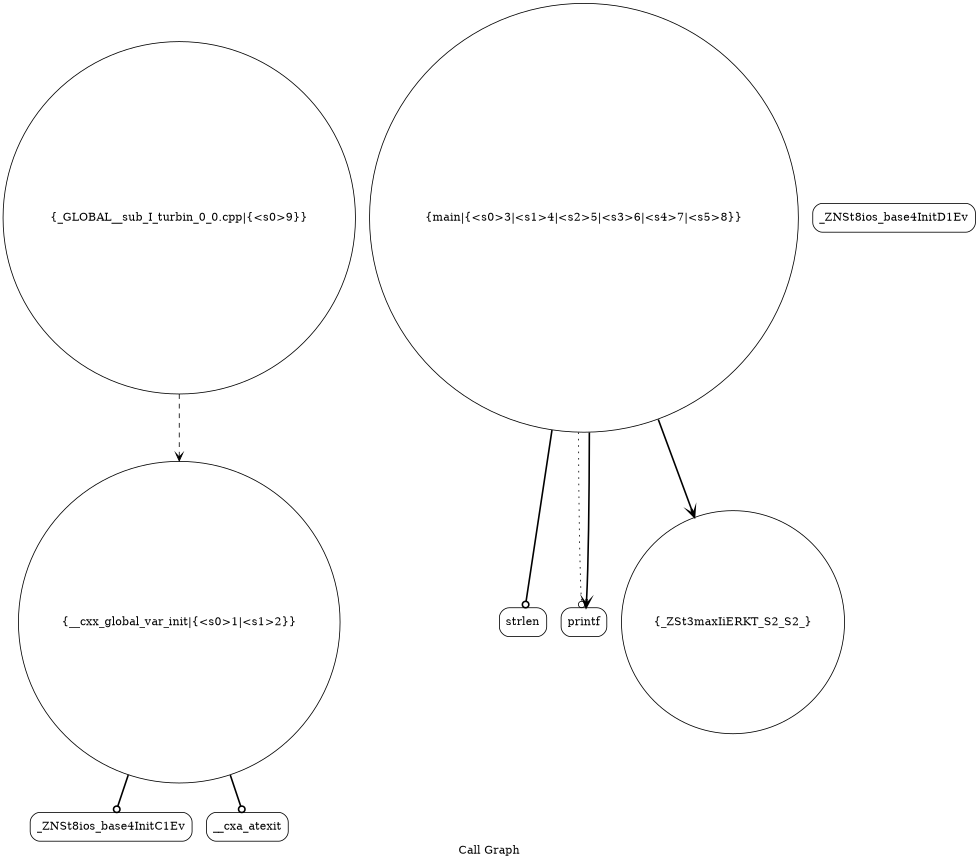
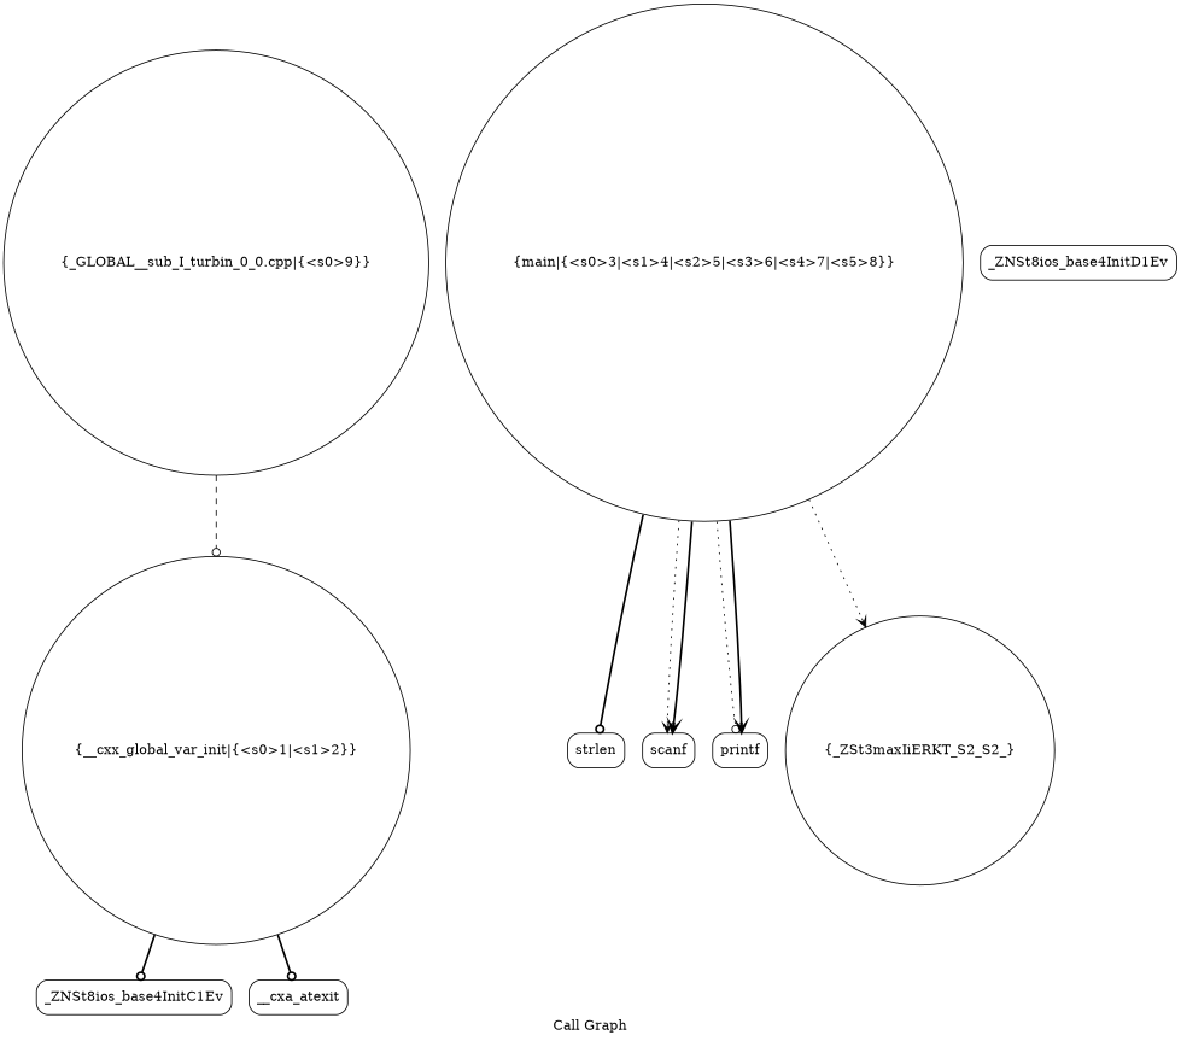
  digraph {
    label="Call Graph"
    node [shape=Mrecord]
    edge [arrowhead=vee color=black style=bold tailport=s0]
    n1 [label="{__cxx_global_var_init|{<s0>1|<s1>2}}" shape=circle]
    n2 [label="{_ZNSt8ios_base4InitC1Ev}"]
    n3 [label="{__cxa_atexit}"]
    n4 [label="{strlen}"]
    n5 [label="{_ZNSt8ios_base4InitD1Ev}"]
    n6 [label="{_GLOBAL__sub_I_turbin_0_0.cpp|{<s0>9}}" shape=circle]
    n7 [label="{main|{<s0>3|<s1>4|<s2>5|<s3>6|<s4>7|<s5>8}}" shape=circle]
+   n8 [label="{scanf}"]
    n9 [label="{printf}"]
    n10 [label="{_ZSt3maxIiERKT_S2_S2_}" shape=circle]
    n1 -> n2 [arrowhead=odot]
    n1 -> n3 [arrowhead=odot tailport=s1]
-   n6 -> n1 [style=dashed]
+   n6 -> n1 [arrowhead=odot style=dashed]
    n7 -> n4 [arrowhead=odot tailport=s3]
+   n7 -> n8 [style=dotted]
+   n7 -> n8 [tailport=s2]
    n7 -> n9 [arrowhead=odot style=dotted tailport=s1]
    n7 -> n9 [tailport=s5]
-   n7 -> n10 [tailport=s4]
+   n7 -> n10 [style=dotted tailport=s4]
  }
